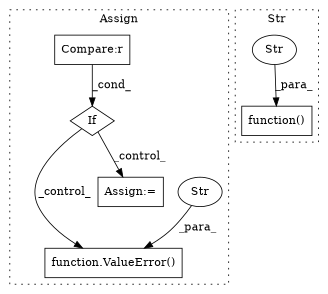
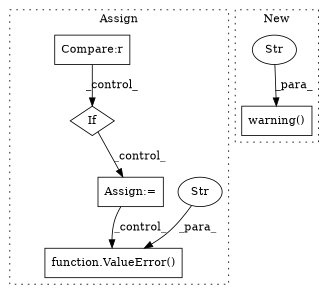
  digraph {
    node [a=75 l=3 shape=box]
    n1 [l="11,1" label="function.ValueError()" s="5395,5445"]
    n2 [a=66 l=39 label=Str s=5406 shape=ellipse]
    n3 [a=96 label=If s=5190 shape=diamond]
    n4 [a=40 l=18 label="Compare:r" s=5193]
    n5 [a=68 label="Assign:=" s=5357]
-   n6 [l="16,1" label="function()" s="4989,5032"]
+   n6 [l="16,1" label="warning()" s="4989,5032"]
    n7 [a=66 l=27 label=Str s=5005 shape=ellipse]
    subgraph cluster_1 {
      label=Assign
      style=dotted
      n1
      n2
      n3
      n4
      n5
    }
    subgraph cluster_2 {
-     label=Str
+     label=New
      style=dotted
      n6
      n7
    }
    n2 -> n1 [label=_para_]
-   n3 -> n1 [label=_control_]
+   n5 -> n1 [label=_control_]
    n3 -> n5 [label=_control_]
-   n4 -> n3 [label=_cond_]
+   n4 -> n3 [label=_control_]
    n7 -> n6 [label=_para_]
  }
